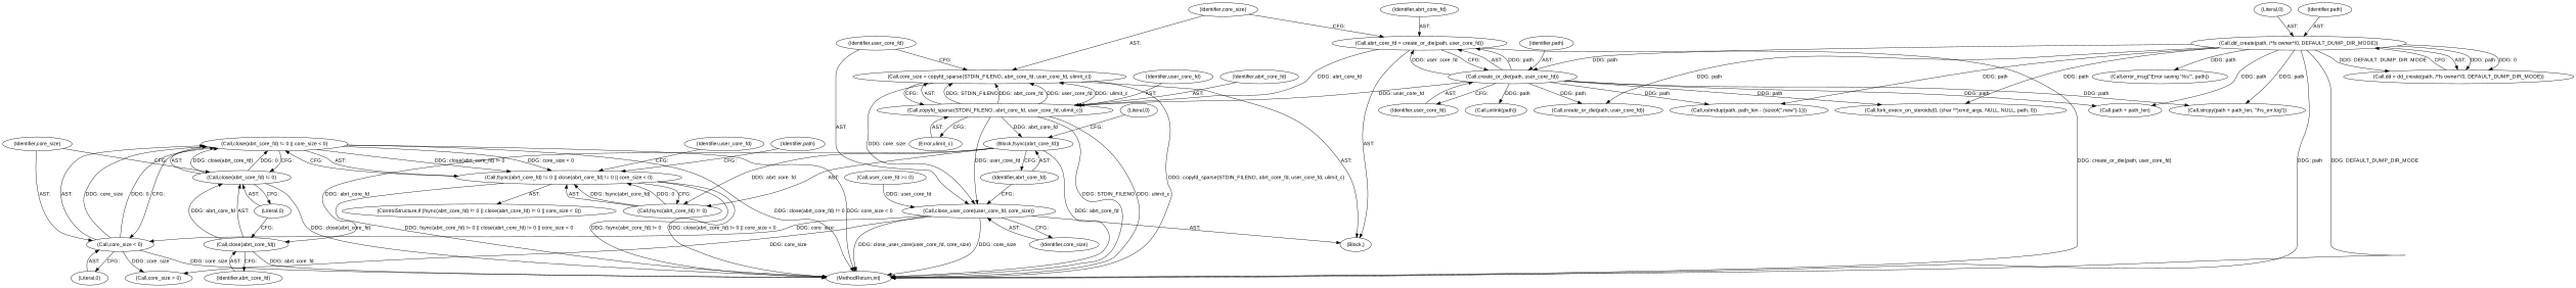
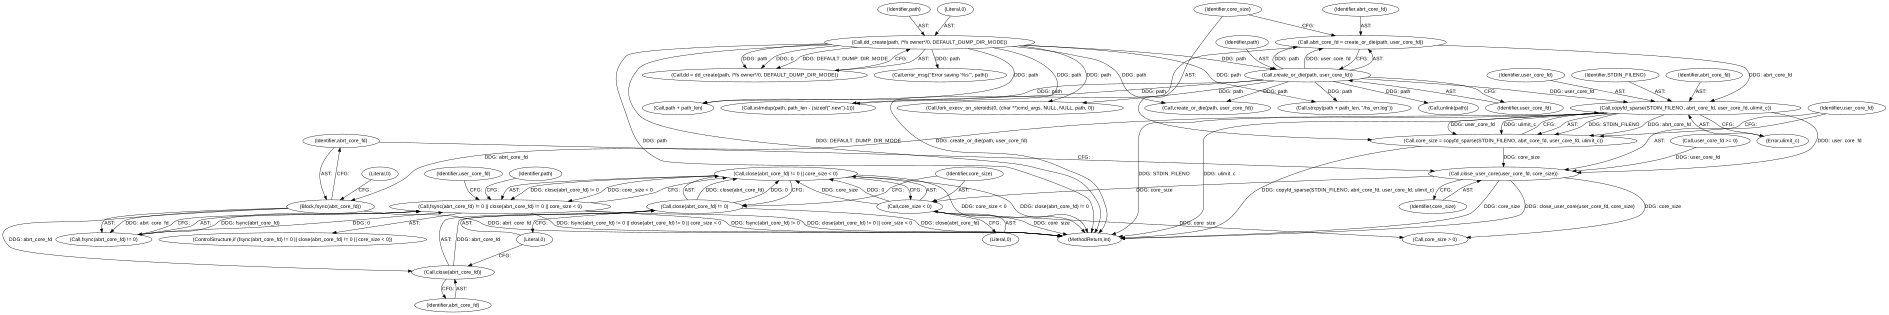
  digraph {
    fontname="Liberation Sans"
    node [fontname="Liberation Sans"]
    edge [fontname="Liberation Sans"]
    n1 [label="(Call,close(abrt_core_fd) != 0 || core_size < 0)"]
    n2 [label="(Call,close(abrt_core_fd) != 0)"]
    n3 [label="(Call,core_size < 0)"]
    n4 [label="(Call,fsync(abrt_core_fd) != 0 || close(abrt_core_fd) != 0 || core_size < 0)"]
    n5 [label="(MethodReturn,int)"]
    n6 [label="(Literal,0)"]
    n7 [label="(Literal,0)"]
    n8 [label="(Call,core_size > 0)"]
    n9 [label="(Call,fsync(abrt_core_fd) != 0)"]
    n10 [label="(ControlStructure,if (fsync(abrt_core_fd) != 0 || close(abrt_core_fd) != 0 || core_size < 0))"]
    n11 [label="(Call,close(abrt_core_fd))"]
    n12 [label="(Identifier,abrt_core_fd)"]
    n13 [label="(Block,fsync(abrt_core_fd))"]
    n14 [label="(Identifier,abrt_core_fd)"]
    n15 [label="(Call,close_user_core(user_core_fd, core_size))"]
    n16 [label="(Call,copyfd_sparse(STDIN_FILENO, abrt_core_fd, user_core_fd, ulimit_c))"]
    n17 [label="(Call,core_size = copyfd_sparse(STDIN_FILENO, abrt_core_fd, user_core_fd, ulimit_c))"]
    n18 [label="(Error,ulimit_c)"]
-   n19 [label="(Block,)"]
    n20 [label="(Identifier,core_size)"]
    n21 [label="(Call,abrt_core_fd = create_or_die(path, user_core_fd))"]
    n22 [label="(Call,create_or_die(path, user_core_fd))"]
    n23 [label="(Call,unlink(path))"]
    n24 [label="(Call,create_or_die(path, user_core_fd))"]
    n25 [label="(Identifier,user_core_fd)"]
    n26 [label="(Call,path + path_len)"]
    n27 [label="(Call,xstrndup(path, path_len - (sizeof(\".new\")-1)))"]
    n28 [label="(Call,fork_execv_on_steroids(0, (char **)cmd_args, NULL, NULL, path, 0))"]
    n29 [label="(Call,strcpy(path + path_len, \"/hs_err.log\"))"]
    n30 [label="(Call,dd_create(path, /*fs owner*/0, DEFAULT_DUMP_DIR_MODE))"]
    n31 [label="(Call,dd = dd_create(path, /*fs owner*/0, DEFAULT_DUMP_DIR_MODE))"]
    n32 [label="(Call,error_msg(\"Error saving '%s'\", path))"]
    n33 [label="(Call,user_core_fd >= 0)"]
    n34 [label="(Identifier,path)"]
    n35 [label="(Identifier,core_size)"]
    n36 [label="(Identifier,user_core_fd)"]
    n37 [label="(Identifier,user_core_fd)"]
    n38 [label="(Literal,0)"]
    n39 [label="(Identifier,path)"]
    n40 [label="(Identifier,abrt_core_fd)"]
    n41 [label="(Literal,0)"]
    n42 [label="(Identifier,core_size)"]
+   n43 [label="(Identifier,STDIN_FILENO)"]
    n44 [label="(Identifier,user_core_fd)"]
    n45 [label="(Identifier,abrt_core_fd)"]
    n46 [label="(Identifier,path)"]
    n1 -> n2 [label="CFG: "]
    n1 -> n3 [label="CFG: "]
    n1 -> n4 [label="AST: "]
    n1 -> n4 [label="DDG: close(abrt_core_fd) != 0"]
    n1 -> n4 [label="DDG: core_size < 0"]
    n1 -> n5 [label="DDG: core_size < 0"]
    n1 -> n5 [label="DDG: close(abrt_core_fd) != 0"]
    n2 -> n1 [label="AST: "]
    n2 -> n1 [label="DDG: close(abrt_core_fd)"]
    n2 -> n1 [label="DDG: 0"]
    n2 -> n5 [label="DDG: close(abrt_core_fd)"]
    n2 -> n6 [label="CFG: "]
    n3 -> n1 [label="AST: "]
    n3 -> n1 [label="DDG: core_size"]
    n3 -> n1 [label="DDG: 0"]
    n3 -> n5 [label="DDG: core_size"]
    n3 -> n7 [label="CFG: "]
    n3 -> n8 [label="DDG: core_size"]
    n4 -> n1 [label="CFG: "]
    n4 -> n5 [label="DDG: fsync(abrt_core_fd) != 0"]
    n4 -> n5 [label="DDG: close(abrt_core_fd) != 0 || core_size < 0"]
    n4 -> n5 [label="DDG: fsync(abrt_core_fd) != 0 || close(abrt_core_fd) != 0 || core_size < 0"]
    n4 -> n9 [label="CFG: "]
    n4 -> n10 [label="AST: "]
    n6 -> n2 [label="AST: "]
    n6 -> n11 [label="CFG: "]
    n7 -> n3 [label="AST: "]
    n9 -> n4 [label="AST: "]
    n9 -> n4 [label="DDG: fsync(abrt_core_fd)"]
    n9 -> n4 [label="DDG: 0"]
    n11 -> n2 [label="AST: "]
    n11 -> n2 [label="DDG: abrt_core_fd"]
-   n11 -> n5 [label="DDG: abrt_core_fd"]
    n11 -> n12 [label="CFG: "]
    n12 -> n11 [label="AST: "]
    n13 -> n5 [label="DDG: abrt_core_fd"]
    n13 -> n9 [label="AST: "]
    n13 -> n9 [label="DDG: abrt_core_fd"]
    n13 -> n11 [label="DDG: abrt_core_fd"]
    n13 -> n14 [label="CFG: "]
    n14 -> n13 [label="AST: "]
    n14 -> n15 [label="CFG: "]
    n15 -> n3 [label="DDG: core_size"]
    n15 -> n5 [label="DDG: core_size"]
    n15 -> n5 [label="DDG: close_user_core(user_core_fd, core_size)"]
    n15 -> n8 [label="DDG: core_size"]
-   n15 -> n19 [label="AST: "]
    n15 -> n20 [label="CFG: "]
    n16 -> n5 [label="DDG: STDIN_FILENO"]
    n16 -> n5 [label="DDG: ulimit_c"]
    n16 -> n13 [label="DDG: abrt_core_fd"]
    n16 -> n15 [label="DDG: user_core_fd"]
    n16 -> n17 [label="AST: "]
    n16 -> n17 [label="DDG: STDIN_FILENO"]
    n16 -> n17 [label="DDG: abrt_core_fd"]
    n16 -> n17 [label="DDG: user_core_fd"]
    n16 -> n17 [label="DDG: ulimit_c"]
    n16 -> n18 [label="CFG: "]
    n17 -> n5 [label="DDG: copyfd_sparse(STDIN_FILENO, abrt_core_fd, user_core_fd, ulimit_c)"]
    n17 -> n15 [label="DDG: core_size"]
    n17 -> n16 [label="CFG: "]
-   n17 -> n19 [label="AST: "]
    n18 -> n16 [label="AST: "]
    n20 -> n15 [label="AST: "]
    n21 -> n5 [label="DDG: create_or_die(path, user_core_fd)"]
    n21 -> n16 [label="DDG: abrt_core_fd"]
-   n21 -> n19 [label="AST: "]
    n21 -> n22 [label="CFG: "]
    n22 -> n16 [label="DDG: user_core_fd"]
    n22 -> n21 [label="AST: "]
    n22 -> n21 [label="DDG: path"]
    n22 -> n21 [label="DDG: user_core_fd"]
    n22 -> n23 [label="DDG: path"]
    n22 -> n24 [label="DDG: path"]
    n22 -> n25 [label="CFG: "]
    n22 -> n26 [label="DDG: path"]
    n22 -> n27 [label="DDG: path"]
    n22 -> n28 [label="DDG: path"]
    n22 -> n29 [label="DDG: path"]
    n25 -> n22 [label="AST: "]
    n30 -> n5 [label="DDG: path"]
    n30 -> n5 [label="DDG: DEFAULT_DUMP_DIR_MODE"]
    n30 -> n22 [label="DDG: path"]
    n30 -> n24 [label="DDG: path"]
    n30 -> n26 [label="DDG: path"]
    n30 -> n27 [label="DDG: path"]
    n30 -> n28 [label="DDG: path"]
    n30 -> n29 [label="DDG: path"]
    n30 -> n31 [label="AST: "]
    n30 -> n31 [label="DDG: path"]
    n30 -> n31 [label="DDG: 0"]
    n30 -> n31 [label="DDG: DEFAULT_DUMP_DIR_MODE"]
    n30 -> n32 [label="DDG: path"]
    n31 -> n30 [label="CFG: "]
    n33 -> n15 [label="DDG: user_core_fd"]
    n34 -> n22 [label="AST: "]
    n35 -> n2 [label="CFG: "]
    n35 -> n3 [label="AST: "]
    n36 -> n15 [label="AST: "]
    n36 -> n17 [label="CFG: "]
    n37 -> n16 [label="AST: "]
    n38 -> n13 [label="CFG: "]
    n39 -> n30 [label="AST: "]
    n40 -> n21 [label="AST: "]
    n41 -> n30 [label="AST: "]
    n42 -> n17 [label="AST: "]
    n42 -> n21 [label="CFG: "]
+   n43 -> n16 [label="AST: "]
    n44 -> n4 [label="CFG: "]
    n45 -> n16 [label="AST: "]
    n46 -> n4 [label="CFG: "]
  }
